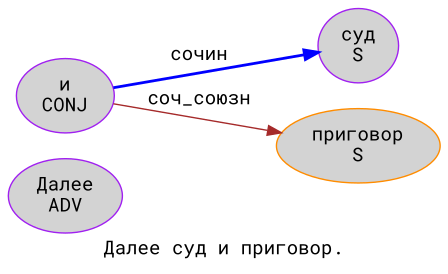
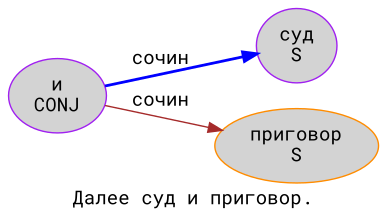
  digraph {
    fontname="Roboto Mono"
    label="Далее суд и приговор."
    rankdir=LR
    node [color=purple fillcolor=lightgray fontname="Roboto Mono" penwidth=1 shape=ellipse style=filled]
    edge [fontname="Roboto Mono"]
-   n1 [label="Далее\nADV"]
    n2 [label="суд\nS"]
    n3 [label="и\nCONJ"]
    n4 [color=darkorange label="приговор\nS"]
    n3 -> n2 [color=blue label="сочин" style=bold]
-   n3 -> n4 [color=brown label="соч_союзн" style=solid]
+   n3 -> n4 [color=brown label="сочин" style=solid]
  }
